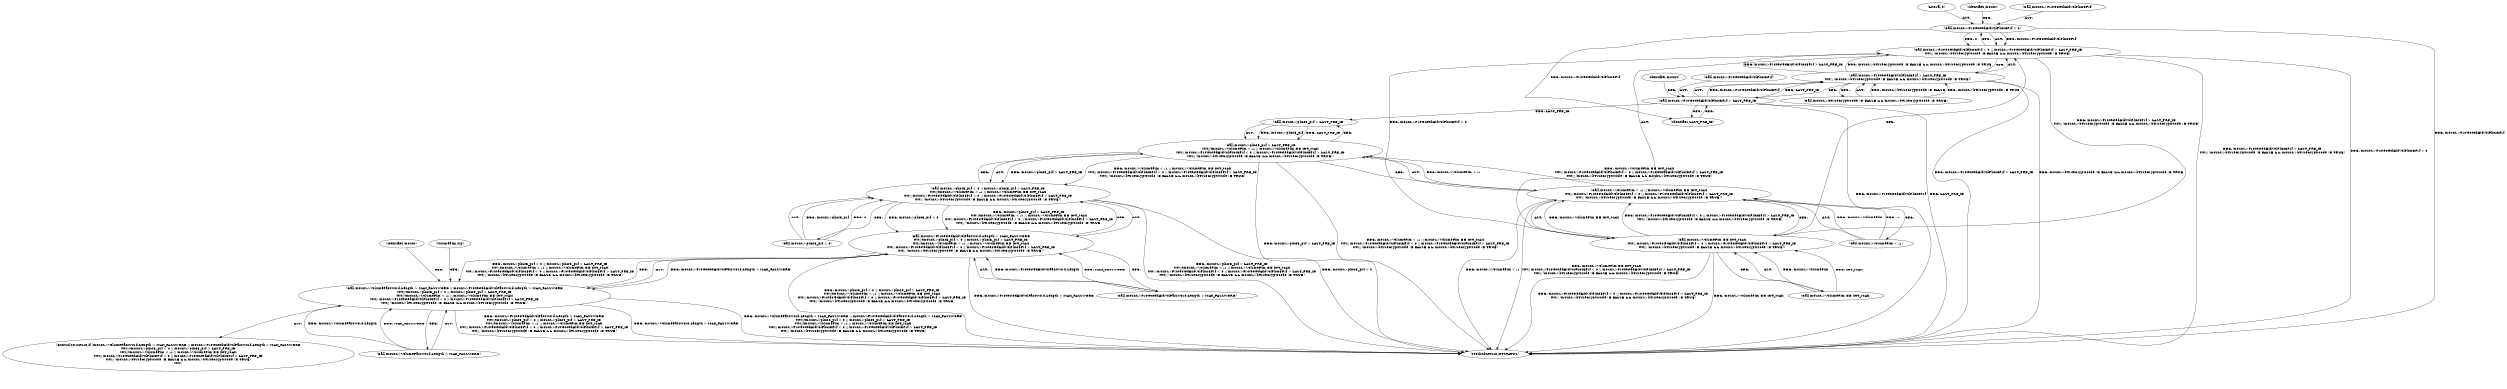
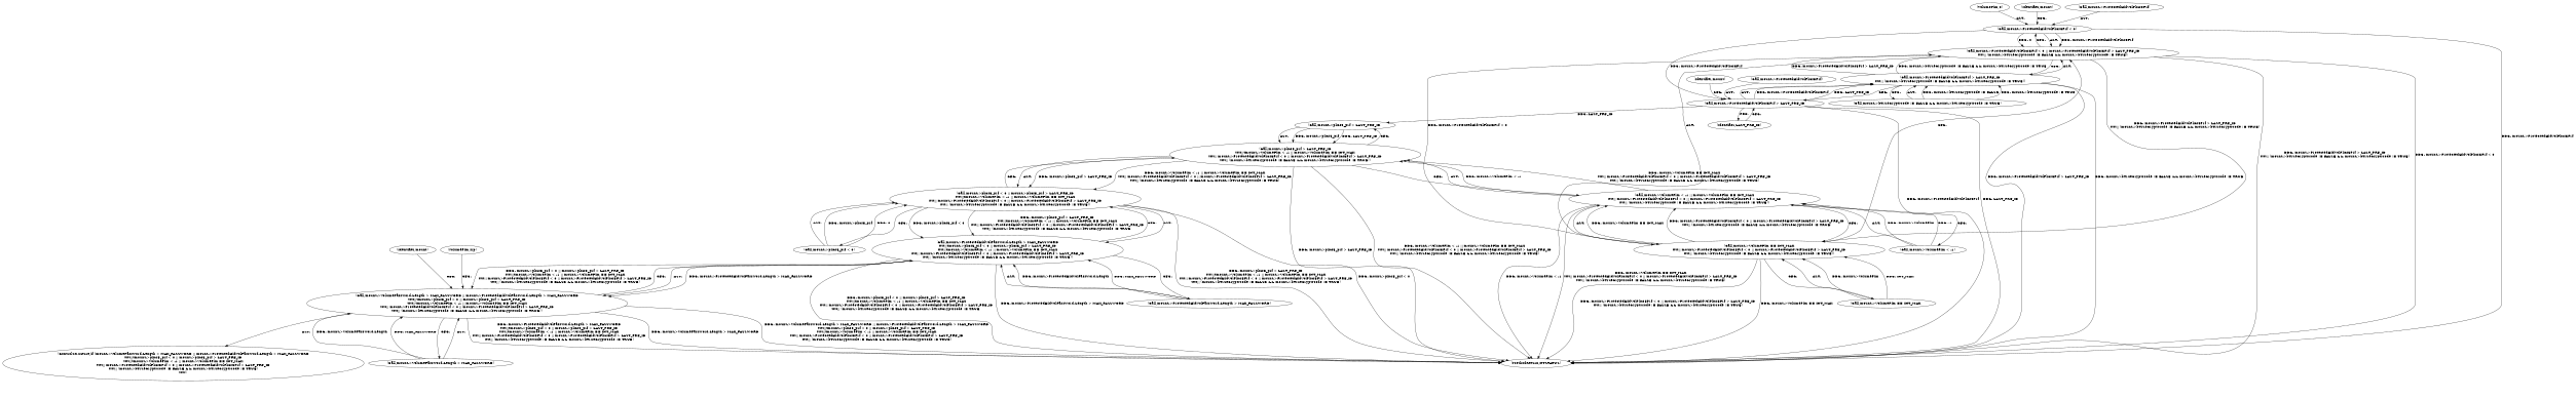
  digraph {
    n1 [label="(Call,mount->ProtectedHidVolPkcs5Prf < 0)"]
    n2 [label="(Call,mount->ProtectedHidVolPkcs5Prf < 0 || mount->ProtectedHidVolPkcs5Prf > LAST_PRF_ID\n\t\t\t\t|| (mount->bTrueCryptMode != FALSE && mount->bTrueCryptMode != TRUE))"]
    n3 [label="(Call,mount->ProtectedHidVolPkcs5Prf > LAST_PRF_ID)"]
    n4 [label="(MethodReturn,NTSTATUS)"]
    n5 [label="(Call,mount->VolumePim == INT_MAX\n\t\t\t\t|| mount->ProtectedHidVolPkcs5Prf < 0 || mount->ProtectedHidVolPkcs5Prf > LAST_PRF_ID\n\t\t\t\t|| (mount->bTrueCryptMode != FALSE && mount->bTrueCryptMode != TRUE))"]
    n6 [label="(Call,mount->ProtectedHidVolPkcs5Prf > LAST_PRF_ID\n\t\t\t\t|| (mount->bTrueCryptMode != FALSE && mount->bTrueCryptMode != TRUE))"]
    n7 [label="(Call,mount->pkcs5_prf > LAST_PRF_ID)"]
    n8 [label="(Identifier,LAST_PRF_ID)"]
-   n9 [label="(Literal,0)"]
+   n9 [label="(VolumePim,0)"]
    n10 [label="(Call,mount->VolumePim < -1 || mount->VolumePim == INT_MAX\n\t\t\t\t|| mount->ProtectedHidVolPkcs5Prf < 0 || mount->ProtectedHidVolPkcs5Prf > LAST_PRF_ID\n\t\t\t\t|| (mount->bTrueCryptMode != FALSE && mount->bTrueCryptMode != TRUE))"]
    n11 [label="(Call,mount->VolumePim == INT_MAX)"]
    n12 [label="(Call,mount->bTrueCryptMode != FALSE && mount->bTrueCryptMode != TRUE)"]
    n13 [label="(Call,mount->pkcs5_prf > LAST_PRF_ID\n\t\t\t\t||\tmount->VolumePim < -1 || mount->VolumePim == INT_MAX\n\t\t\t\t|| mount->ProtectedHidVolPkcs5Prf < 0 || mount->ProtectedHidVolPkcs5Prf > LAST_PRF_ID\n\t\t\t\t|| (mount->bTrueCryptMode != FALSE && mount->bTrueCryptMode != TRUE))"]
    n14 [label="(Call,mount->VolumePim < -1)"]
    n15 [label="(Call,mount->pkcs5_prf < 0 || mount->pkcs5_prf > LAST_PRF_ID\n\t\t\t\t||\tmount->VolumePim < -1 || mount->VolumePim == INT_MAX\n\t\t\t\t|| mount->ProtectedHidVolPkcs5Prf < 0 || mount->ProtectedHidVolPkcs5Prf > LAST_PRF_ID\n\t\t\t\t|| (mount->bTrueCryptMode != FALSE && mount->bTrueCryptMode != TRUE))"]
    n16 [label="(Call,mount->ProtectedHidVolPassword.Length > MAX_PASSWORD\n\t\t\t\t||\tmount->pkcs5_prf < 0 || mount->pkcs5_prf > LAST_PRF_ID\n\t\t\t\t||\tmount->VolumePim < -1 || mount->VolumePim == INT_MAX\n\t\t\t\t|| mount->ProtectedHidVolPkcs5Prf < 0 || mount->ProtectedHidVolPkcs5Prf > LAST_PRF_ID\n\t\t\t\t|| (mount->bTrueCryptMode != FALSE && mount->bTrueCryptMode != TRUE))"]
    n17 [label="(Call,mount->pkcs5_prf < 0)"]
    n18 [label="(Call,mount->VolumePassword.Length > MAX_PASSWORD || mount->ProtectedHidVolPassword.Length > MAX_PASSWORD\n\t\t\t\t||\tmount->pkcs5_prf < 0 || mount->pkcs5_prf > LAST_PRF_ID\n\t\t\t\t||\tmount->VolumePim < -1 || mount->VolumePim == INT_MAX\n\t\t\t\t|| mount->ProtectedHidVolPkcs5Prf < 0 || mount->ProtectedHidVolPkcs5Prf > LAST_PRF_ID\n\t\t\t\t|| (mount->bTrueCryptMode != FALSE && mount->bTrueCryptMode != TRUE))"]
    n19 [label="(Call,mount->ProtectedHidVolPassword.Length > MAX_PASSWORD)"]
    n20 [label="(ControlStructure,if (mount->VolumePassword.Length > MAX_PASSWORD || mount->ProtectedHidVolPassword.Length > MAX_PASSWORD\n\t\t\t\t||\tmount->pkcs5_prf < 0 || mount->pkcs5_prf > LAST_PRF_ID\n\t\t\t\t||\tmount->VolumePim < -1 || mount->VolumePim == INT_MAX\n\t\t\t\t|| mount->ProtectedHidVolPkcs5Prf < 0 || mount->ProtectedHidVolPkcs5Prf > LAST_PRF_ID\n\t\t\t\t|| (mount->bTrueCryptMode != FALSE && mount->bTrueCryptMode != TRUE)\n\t\t\t\t))"]
    n21 [label="(Call,mount->VolumePassword.Length > MAX_PASSWORD)"]
    n22 [label="(Identifier,mount)"]
    n23 [label="(Identifier,mount)"]
    n24 [label="(Identifier,mount)"]
    n25 [label="(Call,mount->ProtectedHidVolPkcs5Prf)"]
    n26 [label="(Call,mount->ProtectedHidVolPkcs5Prf)"]
    n27 [label="(VolumePim,Irp)"]
    n1 -> n2 [label="AST: "]
    n1 -> n2 [label="DDG: mount->ProtectedHidVolPkcs5Prf"]
    n1 -> n2 [label="DDG: 0"]
-   n1 -> n8 [label="DDG: mount->ProtectedHidVolPkcs5Prf"]
+   n1 -> n3 [label="DDG: mount->ProtectedHidVolPkcs5Prf"]
    n1 -> n4 [label="DDG: mount->ProtectedHidVolPkcs5Prf"]
    n2 -> n1 [label="CFG: "]
    n2 -> n4 [label="DDG: mount->ProtectedHidVolPkcs5Prf > LAST_PRF_ID\n\t\t\t\t|| (mount->bTrueCryptMode != FALSE && mount->bTrueCryptMode != TRUE)"]
    n2 -> n4 [label="DDG: mount->ProtectedHidVolPkcs5Prf < 0"]
    n2 -> n5 [label="AST: "]
    n2 -> n5 [label="DDG: mount->ProtectedHidVolPkcs5Prf < 0"]
    n2 -> n5 [label="DDG: mount->ProtectedHidVolPkcs5Prf > LAST_PRF_ID\n\t\t\t\t|| (mount->bTrueCryptMode != FALSE && mount->bTrueCryptMode != TRUE)"]
    n2 -> n6 [label="CFG: "]
    n3 -> n4 [label="DDG: LAST_PRF_ID"]
    n3 -> n4 [label="DDG: mount->ProtectedHidVolPkcs5Prf"]
    n3 -> n6 [label="AST: "]
    n3 -> n6 [label="DDG: mount->ProtectedHidVolPkcs5Prf"]
    n3 -> n6 [label="DDG: LAST_PRF_ID"]
    n3 -> n7 [label="DDG: LAST_PRF_ID"]
-   n3 -> n8 [label="CFG: "]
+   n3 -> n8 [label="PRF: "]
    n5 -> n2 [label="CFG: "]
    n5 -> n4 [label="DDG: mount->ProtectedHidVolPkcs5Prf < 0 || mount->ProtectedHidVolPkcs5Prf > LAST_PRF_ID\n\t\t\t\t|| (mount->bTrueCryptMode != FALSE && mount->bTrueCryptMode != TRUE)"]
    n5 -> n4 [label="DDG: mount->VolumePim == INT_MAX"]
    n5 -> n10 [label="AST: "]
    n5 -> n10 [label="DDG: mount->VolumePim == INT_MAX"]
    n5 -> n10 [label="DDG: mount->ProtectedHidVolPkcs5Prf < 0 || mount->ProtectedHidVolPkcs5Prf > LAST_PRF_ID\n\t\t\t\t|| (mount->bTrueCryptMode != FALSE && mount->bTrueCryptMode != TRUE)"]
    n5 -> n11 [label="CFG: "]
    n6 -> n2 [label="AST: "]
    n6 -> n2 [label="DDG: mount->ProtectedHidVolPkcs5Prf > LAST_PRF_ID"]
    n6 -> n2 [label="DDG: mount->bTrueCryptMode != FALSE && mount->bTrueCryptMode != TRUE"]
    n6 -> n3 [label="CFG: "]
    n6 -> n4 [label="DDG: mount->ProtectedHidVolPkcs5Prf > LAST_PRF_ID"]
    n6 -> n4 [label="DDG: mount->bTrueCryptMode != FALSE && mount->bTrueCryptMode != TRUE"]
    n6 -> n12 [label="CFG: "]
    n7 -> n13 [label="AST: "]
    n7 -> n13 [label="DDG: mount->pkcs5_prf"]
    n7 -> n13 [label="DDG: LAST_PRF_ID"]
    n8 -> n3 [label="CFG: "]
    n9 -> n1 [label="AST: "]
    n10 -> n4 [label="DDG: mount->VolumePim == INT_MAX\n\t\t\t\t|| mount->ProtectedHidVolPkcs5Prf < 0 || mount->ProtectedHidVolPkcs5Prf > LAST_PRF_ID\n\t\t\t\t|| (mount->bTrueCryptMode != FALSE && mount->bTrueCryptMode != TRUE)"]
    n10 -> n4 [label="DDG: mount->VolumePim < -1"]
    n10 -> n5 [label="CFG: "]
    n10 -> n13 [label="AST: "]
    n10 -> n13 [label="DDG: mount->VolumePim < -1"]
    n10 -> n13 [label="DDG: mount->VolumePim == INT_MAX\n\t\t\t\t|| mount->ProtectedHidVolPkcs5Prf < 0 || mount->ProtectedHidVolPkcs5Prf > LAST_PRF_ID\n\t\t\t\t|| (mount->bTrueCryptMode != FALSE && mount->bTrueCryptMode != TRUE)"]
    n10 -> n14 [label="CFG: "]
    n11 -> n5 [label="AST: "]
    n11 -> n5 [label="DDG: mount->VolumePim"]
    n11 -> n5 [label="DDG: INT_MAX"]
    n12 -> n6 [label="AST: "]
    n12 -> n6 [label="DDG: mount->bTrueCryptMode != FALSE"]
    n12 -> n6 [label="DDG: mount->bTrueCryptMode != TRUE"]
    n13 -> n4 [label="DDG: mount->pkcs5_prf > LAST_PRF_ID"]
    n13 -> n4 [label="DDG: mount->VolumePim < -1 || mount->VolumePim == INT_MAX\n\t\t\t\t|| mount->ProtectedHidVolPkcs5Prf < 0 || mount->ProtectedHidVolPkcs5Prf > LAST_PRF_ID\n\t\t\t\t|| (mount->bTrueCryptMode != FALSE && mount->bTrueCryptMode != TRUE)"]
    n13 -> n7 [label="CFG: "]
    n13 -> n10 [label="CFG: "]
    n13 -> n15 [label="AST: "]
    n13 -> n15 [label="DDG: mount->pkcs5_prf > LAST_PRF_ID"]
    n13 -> n15 [label="DDG: mount->VolumePim < -1 || mount->VolumePim == INT_MAX\n\t\t\t\t|| mount->ProtectedHidVolPkcs5Prf < 0 || mount->ProtectedHidVolPkcs5Prf > LAST_PRF_ID\n\t\t\t\t|| (mount->bTrueCryptMode != FALSE && mount->bTrueCryptMode != TRUE)"]
    n14 -> n10 [label="AST: "]
    n14 -> n10 [label="DDG: mount->VolumePim"]
    n14 -> n10 [label="DDG: -1"]
    n15 -> n4 [label="DDG: mount->pkcs5_prf > LAST_PRF_ID\n\t\t\t\t||\tmount->VolumePim < -1 || mount->VolumePim == INT_MAX\n\t\t\t\t|| mount->ProtectedHidVolPkcs5Prf < 0 || mount->ProtectedHidVolPkcs5Prf > LAST_PRF_ID\n\t\t\t\t|| (mount->bTrueCryptMode != FALSE && mount->bTrueCryptMode != TRUE)"]
    n15 -> n4 [label="DDG: mount->pkcs5_prf < 0"]
    n15 -> n13 [label="CFG: "]
    n15 -> n16 [label="AST: "]
    n15 -> n16 [label="DDG: mount->pkcs5_prf < 0"]
    n15 -> n16 [label="DDG: mount->pkcs5_prf > LAST_PRF_ID\n\t\t\t\t||\tmount->VolumePim < -1 || mount->VolumePim == INT_MAX\n\t\t\t\t|| mount->ProtectedHidVolPkcs5Prf < 0 || mount->ProtectedHidVolPkcs5Prf > LAST_PRF_ID\n\t\t\t\t|| (mount->bTrueCryptMode != FALSE && mount->bTrueCryptMode != TRUE)"]
    n15 -> n17 [label="CFG: "]
    n16 -> n4 [label="DDG: mount->pkcs5_prf < 0 || mount->pkcs5_prf > LAST_PRF_ID\n\t\t\t\t||\tmount->VolumePim < -1 || mount->VolumePim == INT_MAX\n\t\t\t\t|| mount->ProtectedHidVolPkcs5Prf < 0 || mount->ProtectedHidVolPkcs5Prf > LAST_PRF_ID\n\t\t\t\t|| (mount->bTrueCryptMode != FALSE && mount->bTrueCryptMode != TRUE)"]
    n16 -> n4 [label="DDG: mount->ProtectedHidVolPassword.Length > MAX_PASSWORD"]
    n16 -> n15 [label="CFG: "]
    n16 -> n18 [label="AST: "]
    n16 -> n18 [label="DDG: mount->ProtectedHidVolPassword.Length > MAX_PASSWORD"]
    n16 -> n18 [label="DDG: mount->pkcs5_prf < 0 || mount->pkcs5_prf > LAST_PRF_ID\n\t\t\t\t||\tmount->VolumePim < -1 || mount->VolumePim == INT_MAX\n\t\t\t\t|| mount->ProtectedHidVolPkcs5Prf < 0 || mount->ProtectedHidVolPkcs5Prf > LAST_PRF_ID\n\t\t\t\t|| (mount->bTrueCryptMode != FALSE && mount->bTrueCryptMode != TRUE)"]
    n16 -> n19 [label="CFG: "]
    n17 -> n15 [label="AST: "]
    n17 -> n15 [label="DDG: mount->pkcs5_prf"]
    n17 -> n15 [label="DDG: 0"]
    n18 -> n4 [label="DDG: mount->ProtectedHidVolPassword.Length > MAX_PASSWORD\n\t\t\t\t||\tmount->pkcs5_prf < 0 || mount->pkcs5_prf > LAST_PRF_ID\n\t\t\t\t||\tmount->VolumePim < -1 || mount->VolumePim == INT_MAX\n\t\t\t\t|| mount->ProtectedHidVolPkcs5Prf < 0 || mount->ProtectedHidVolPkcs5Prf > LAST_PRF_ID\n\t\t\t\t|| (mount->bTrueCryptMode != FALSE && mount->bTrueCryptMode != TRUE)"]
    n18 -> n4 [label="DDG: mount->VolumePassword.Length > MAX_PASSWORD"]
    n18 -> n4 [label="DDG: mount->VolumePassword.Length > MAX_PASSWORD || mount->ProtectedHidVolPassword.Length > MAX_PASSWORD\n\t\t\t\t||\tmount->pkcs5_prf < 0 || mount->pkcs5_prf > LAST_PRF_ID\n\t\t\t\t||\tmount->VolumePim < -1 || mount->VolumePim == INT_MAX\n\t\t\t\t|| mount->ProtectedHidVolPkcs5Prf < 0 || mount->ProtectedHidVolPkcs5Prf > LAST_PRF_ID\n\t\t\t\t|| (mount->bTrueCryptMode != FALSE && mount->bTrueCryptMode != TRUE)"]
    n18 -> n16 [label="CFG: "]
    n18 -> n20 [label="AST: "]
    n18 -> n21 [label="CFG: "]
    n19 -> n16 [label="AST: "]
    n19 -> n16 [label="DDG: mount->ProtectedHidVolPassword.Length"]
    n19 -> n16 [label="DDG: MAX_PASSWORD"]
    n21 -> n18 [label="AST: "]
    n21 -> n18 [label="DDG: mount->VolumePassword.Length"]
    n21 -> n18 [label="DDG: MAX_PASSWORD"]
    n22 -> n3 [label="CFG: "]
    n23 -> n18 [label="CFG: "]
    n24 -> n1 [label="CFG: "]
    n25 -> n3 [label="AST: "]
    n26 -> n1 [label="AST: "]
    n27 -> n18 [label="CFG: "]
  }
